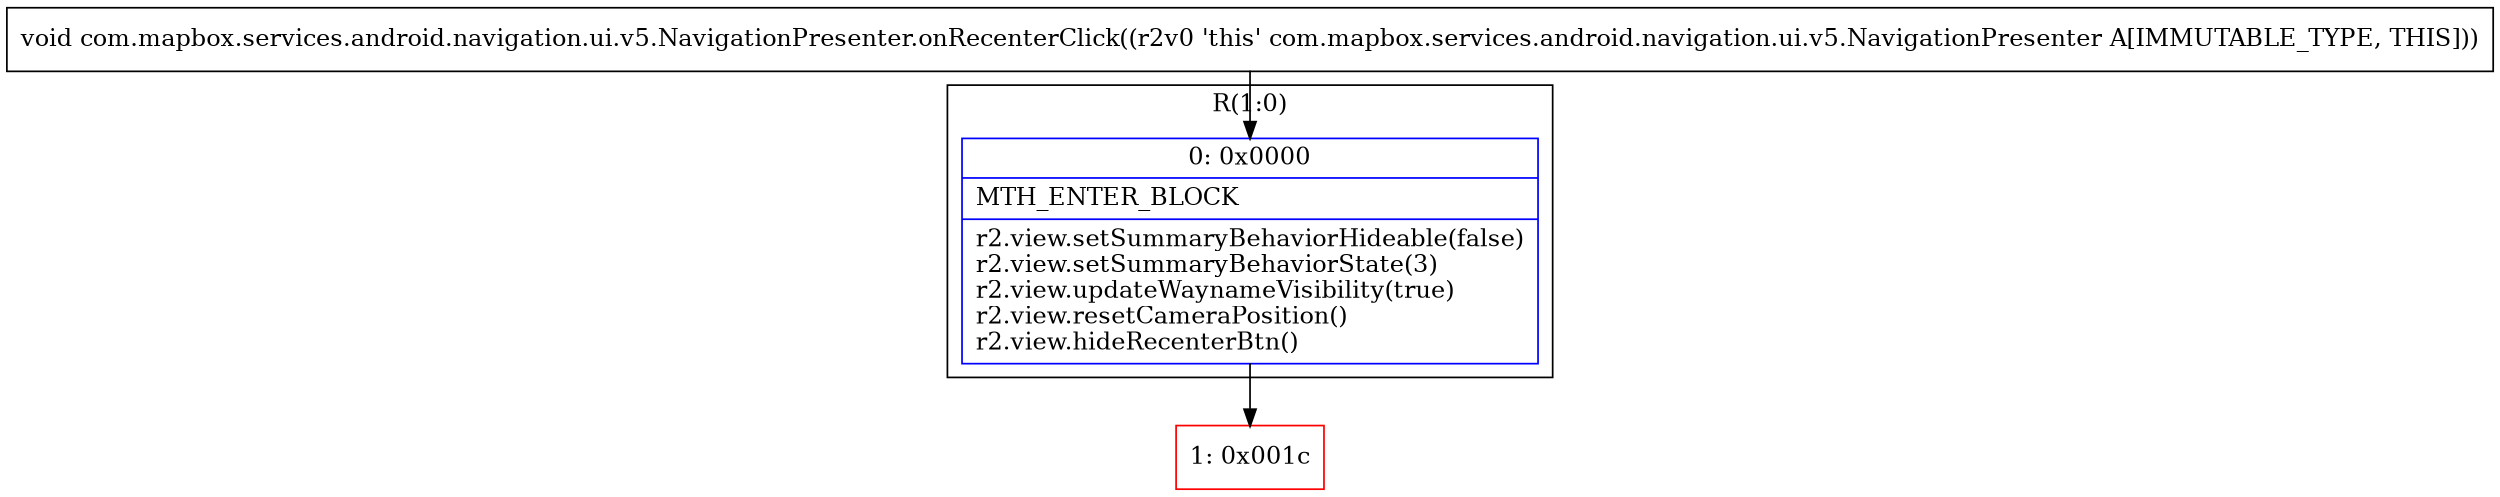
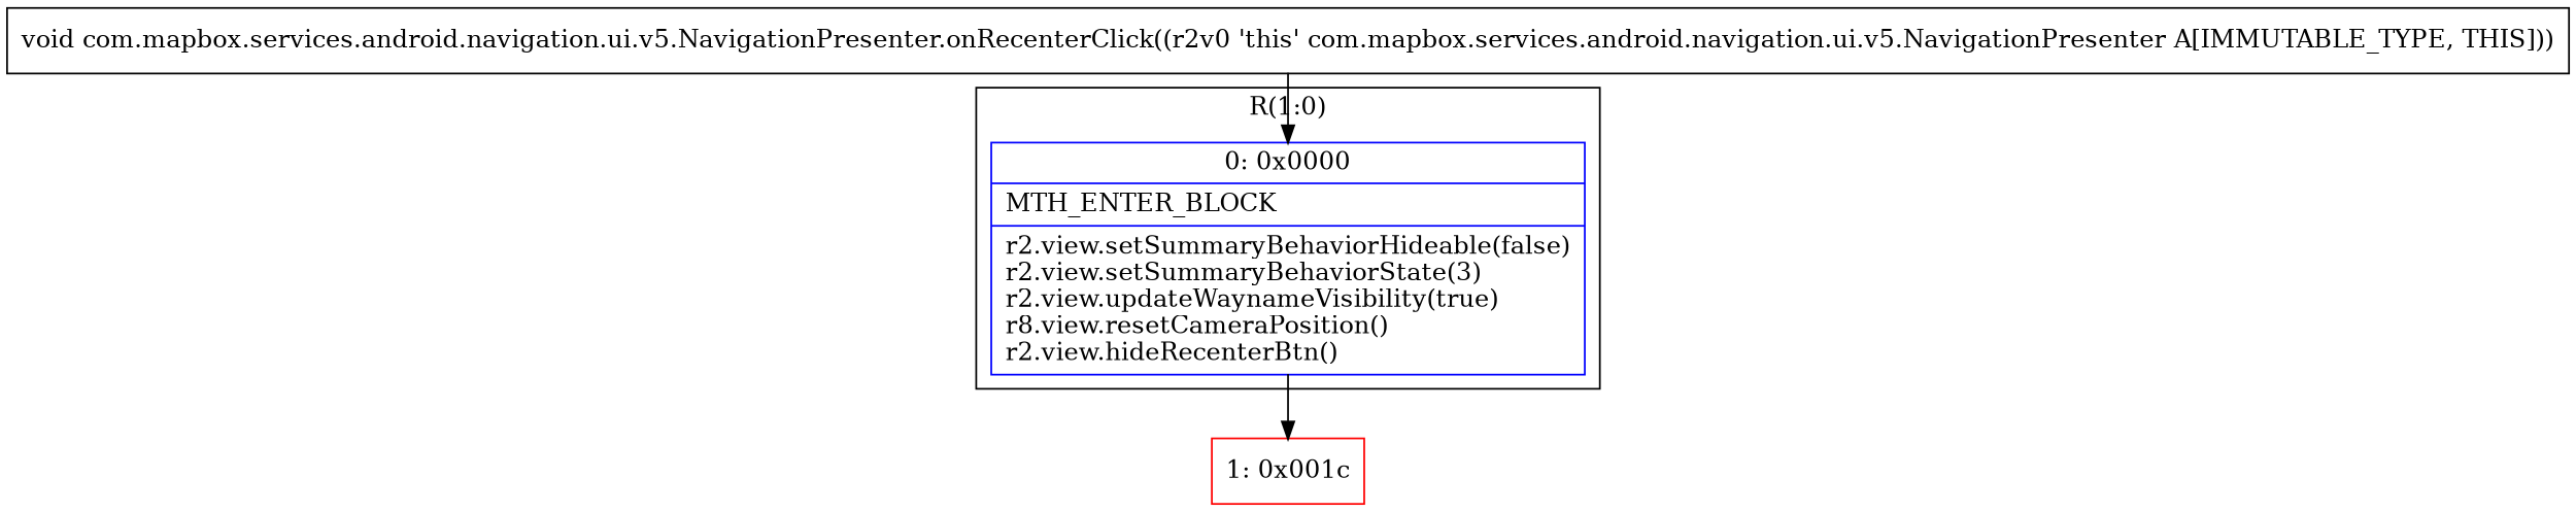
  digraph {
    node [shape=record]
-   n1 [color=blue label="{0\:\ 0x0000|MTH_ENTER_BLOCK\l|r2.view.setSummaryBehaviorHideable(false)\lr2.view.setSummaryBehaviorState(3)\lr2.view.updateWaynameVisibility(true)\lr2.view.resetCameraPosition()\lr2.view.hideRecenterBtn()\l}"]
+   n1 [color=blue label="{0\:\ 0x0000|MTH_ENTER_BLOCK\l|r2.view.setSummaryBehaviorHideable(false)\lr2.view.setSummaryBehaviorState(3)\lr2.view.updateWaynameVisibility(true)\lr8.view.resetCameraPosition()\lr2.view.hideRecenterBtn()\l}"]
    n2 [color=red label="{1\:\ 0x001c}"]
    n3 [label="{void com.mapbox.services.android.navigation.ui.v5.NavigationPresenter.onRecenterClick((r2v0 'this' com.mapbox.services.android.navigation.ui.v5.NavigationPresenter A[IMMUTABLE_TYPE, THIS])) }"]
    subgraph cluster_1 {
      label="R(1:0)"
      n1
    }
    n1 -> n2
    n3 -> n1
  }
